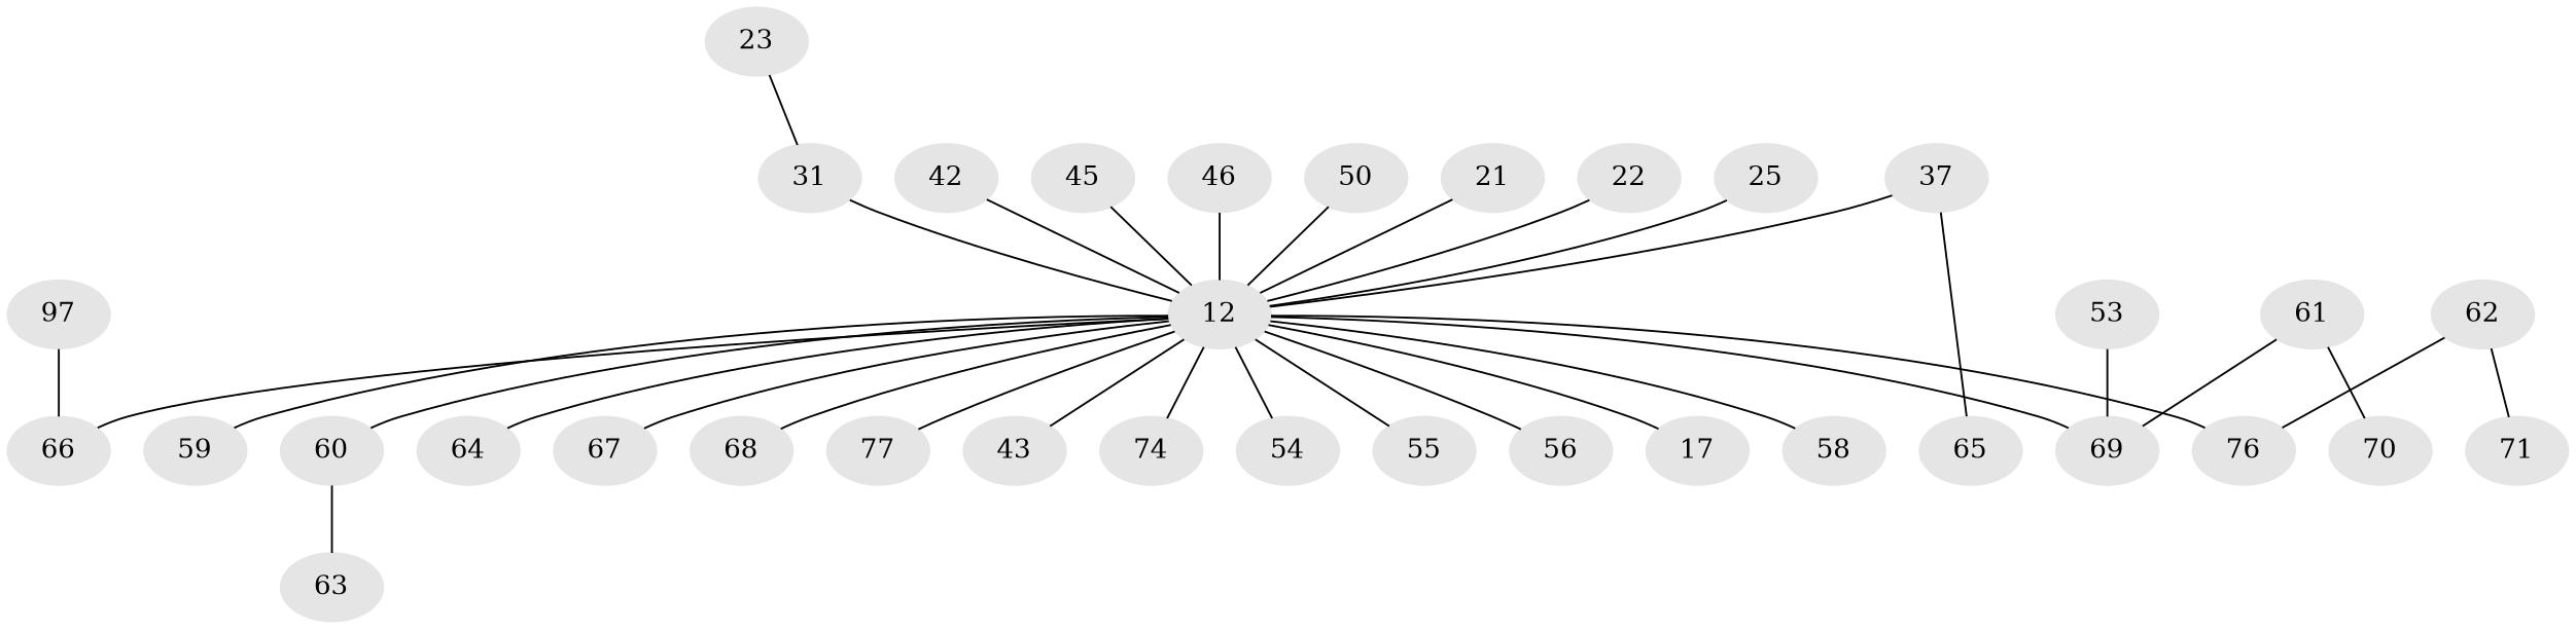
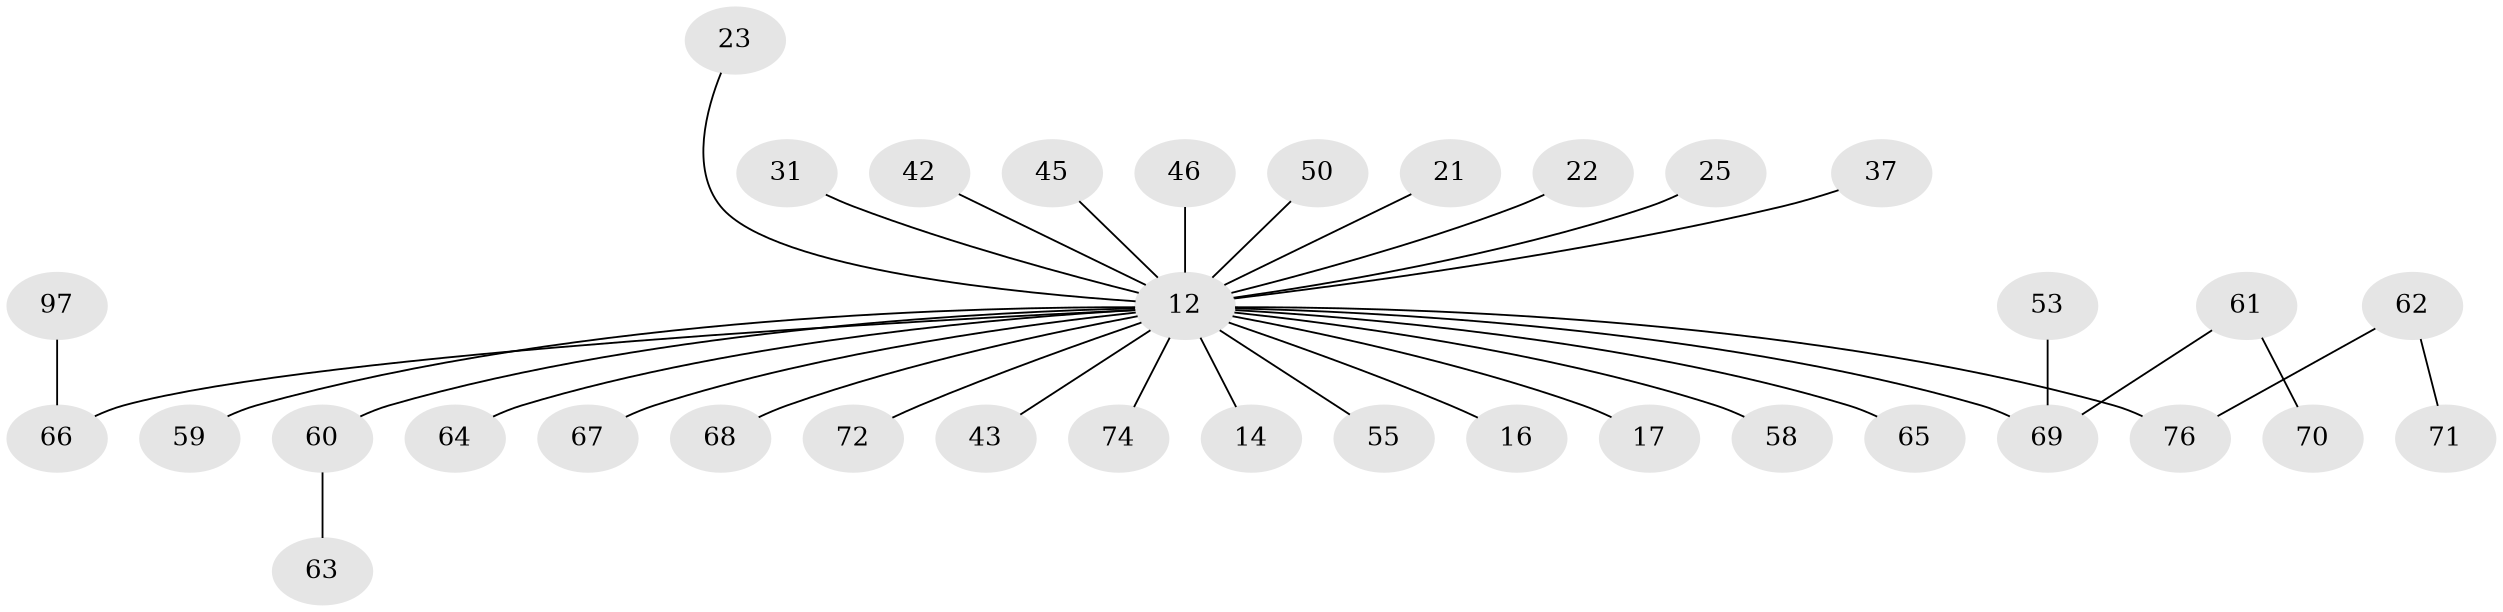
  graph {
    node [color=gray90 style=filled]
    n1 [label=12 super="+51"]
    66 [super="+8+15"]
-   54
+   54 [label=14]
    55
-   56
+   56 [label=16]
    n6 [label=17]
    58
    59
    60
    64
    65 [super="+28"]
    67
    68 [super="+33"]
    69 [super="+38+43"]
-   72 [label=77]
+   72
    n16 [label=43]
    74
    76 [super="+49"]
    21
    22
    25
    n22 [label=23]
    31
    37
    42
    45
    46
    n28 [label=97]
    50 [super="+41"]
    63
    53
    61
    70
    62
    71
    n1 -- 66
    n1 -- 54
    n1 -- 55
    n1 -- 56
    n1 -- n6
    n1 -- 58
    n1 -- 59
    n1 -- 60
    n1 -- 64
-   37 -- 65
+   n1 -- 65
    n1 -- 67
    n1 -- 68
    n1 -- 69
    n1 -- 72
    n1 -- n16
    n1 -- 74
    n1 -- 76
    60 -- 63
    21 -- n1
    22 -- n1
    25 -- n1
-   n22 -- 31
+   n22 -- n1
    31 -- n1
    37 -- n1
    42 -- n1
    45 -- n1
    46 -- n1
    n28 -- 66
    50 -- n1
    53 -- 69
    61 -- 69
    61 -- 70
    62 -- 76
    62 -- 71
  }
